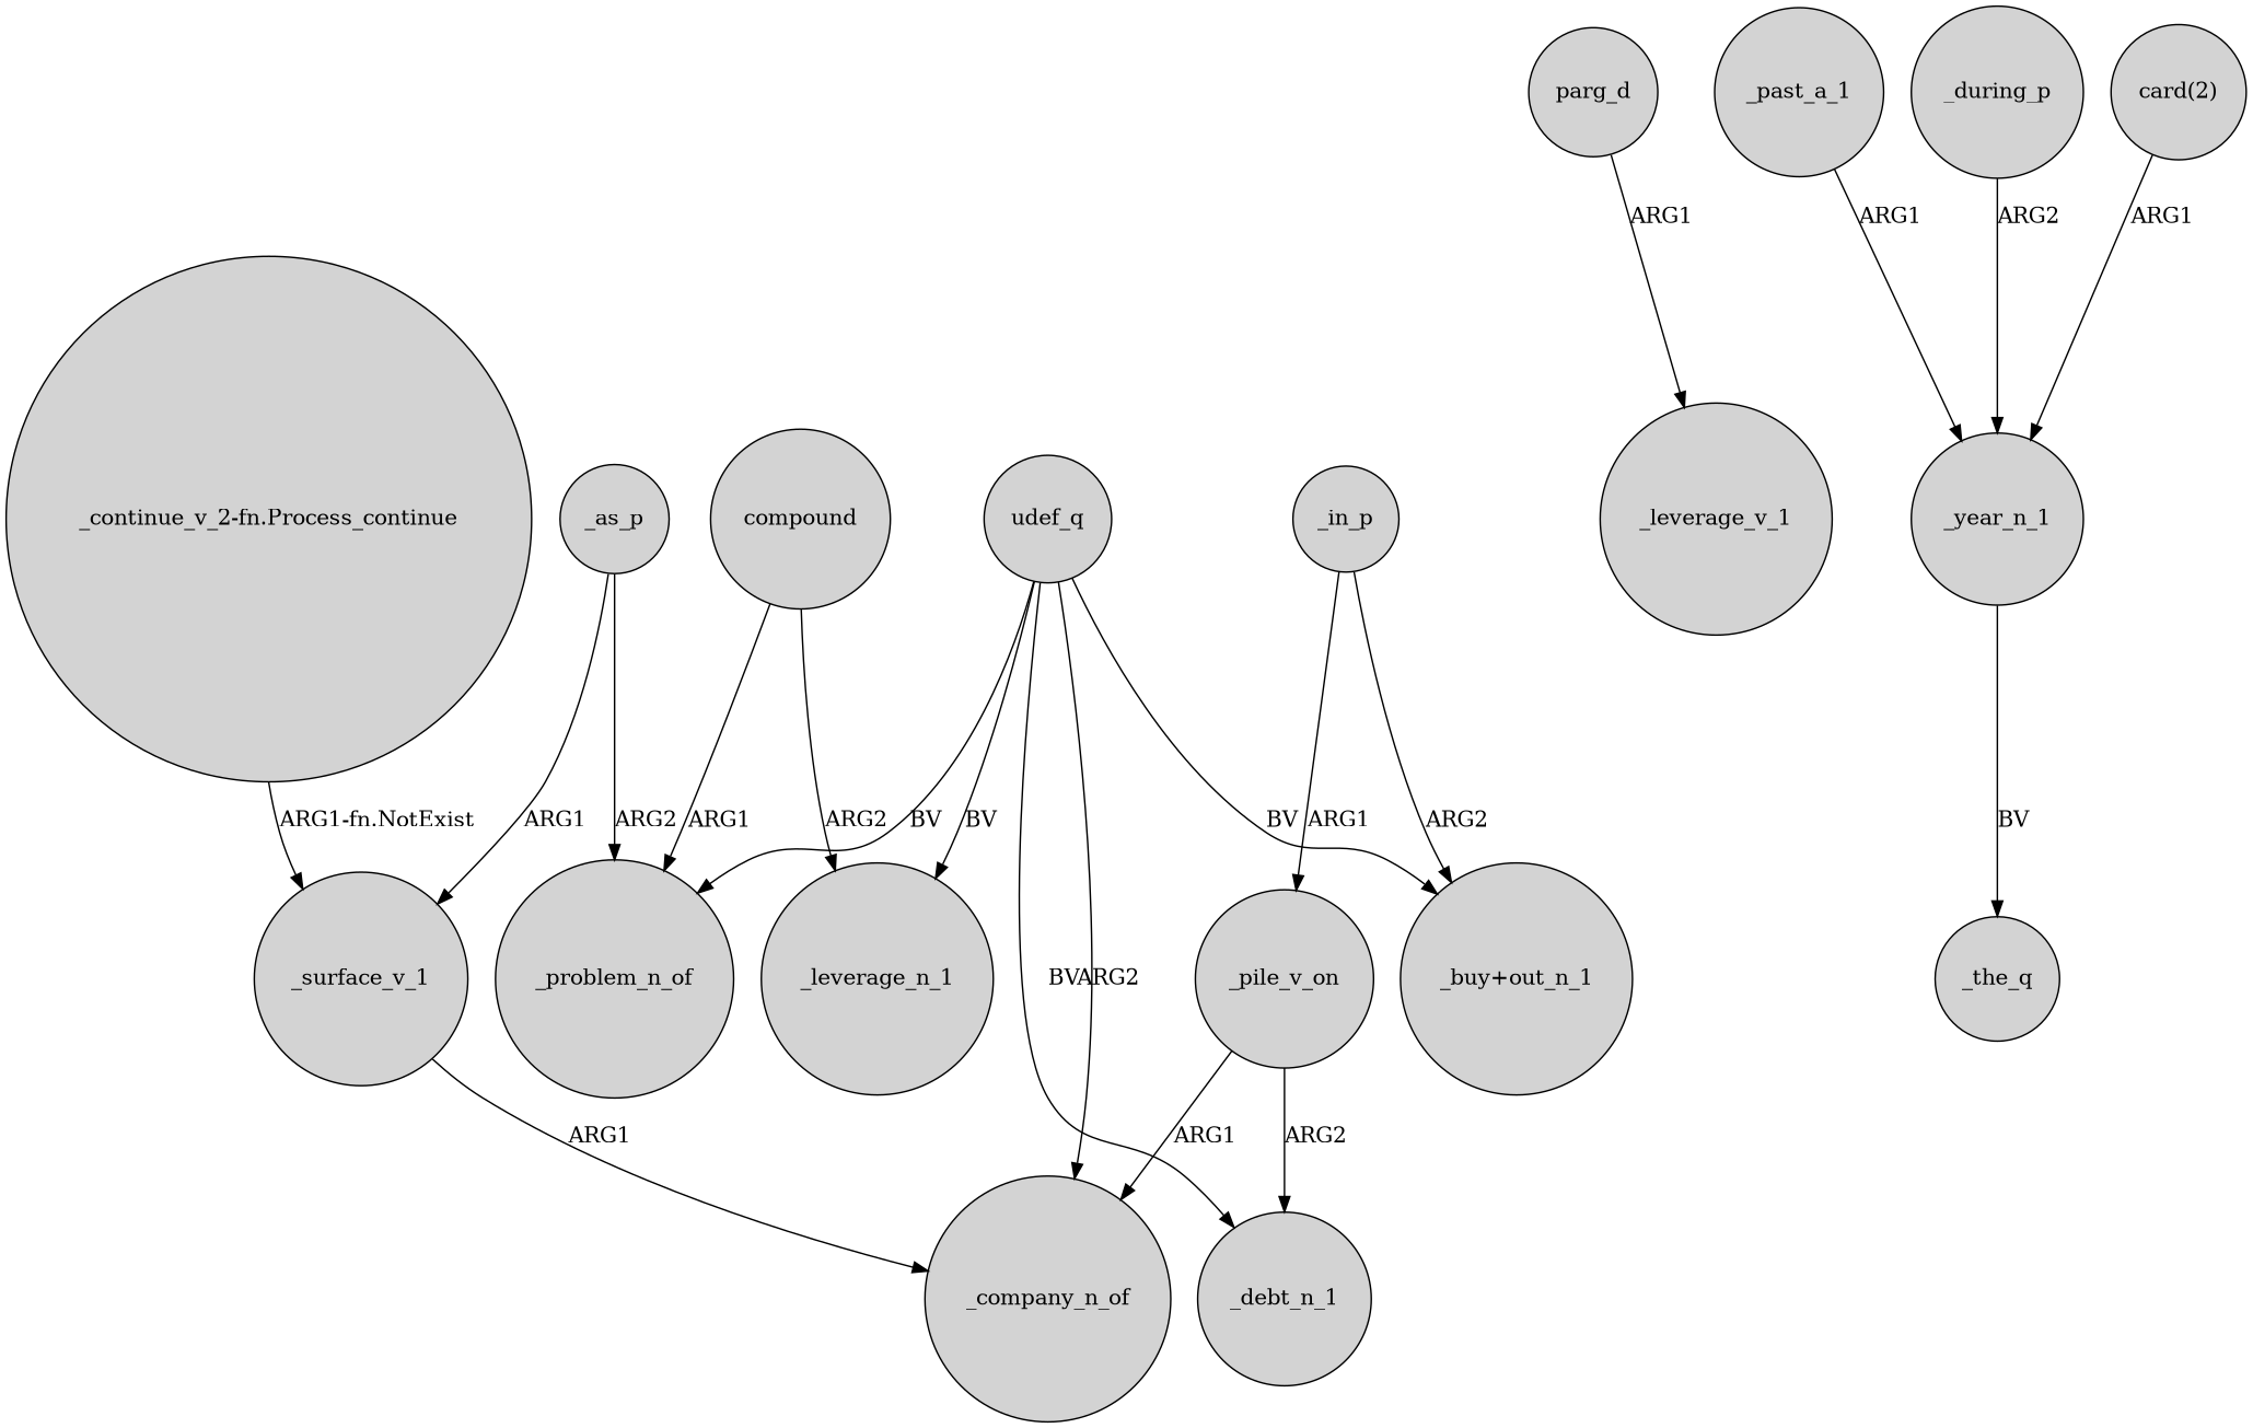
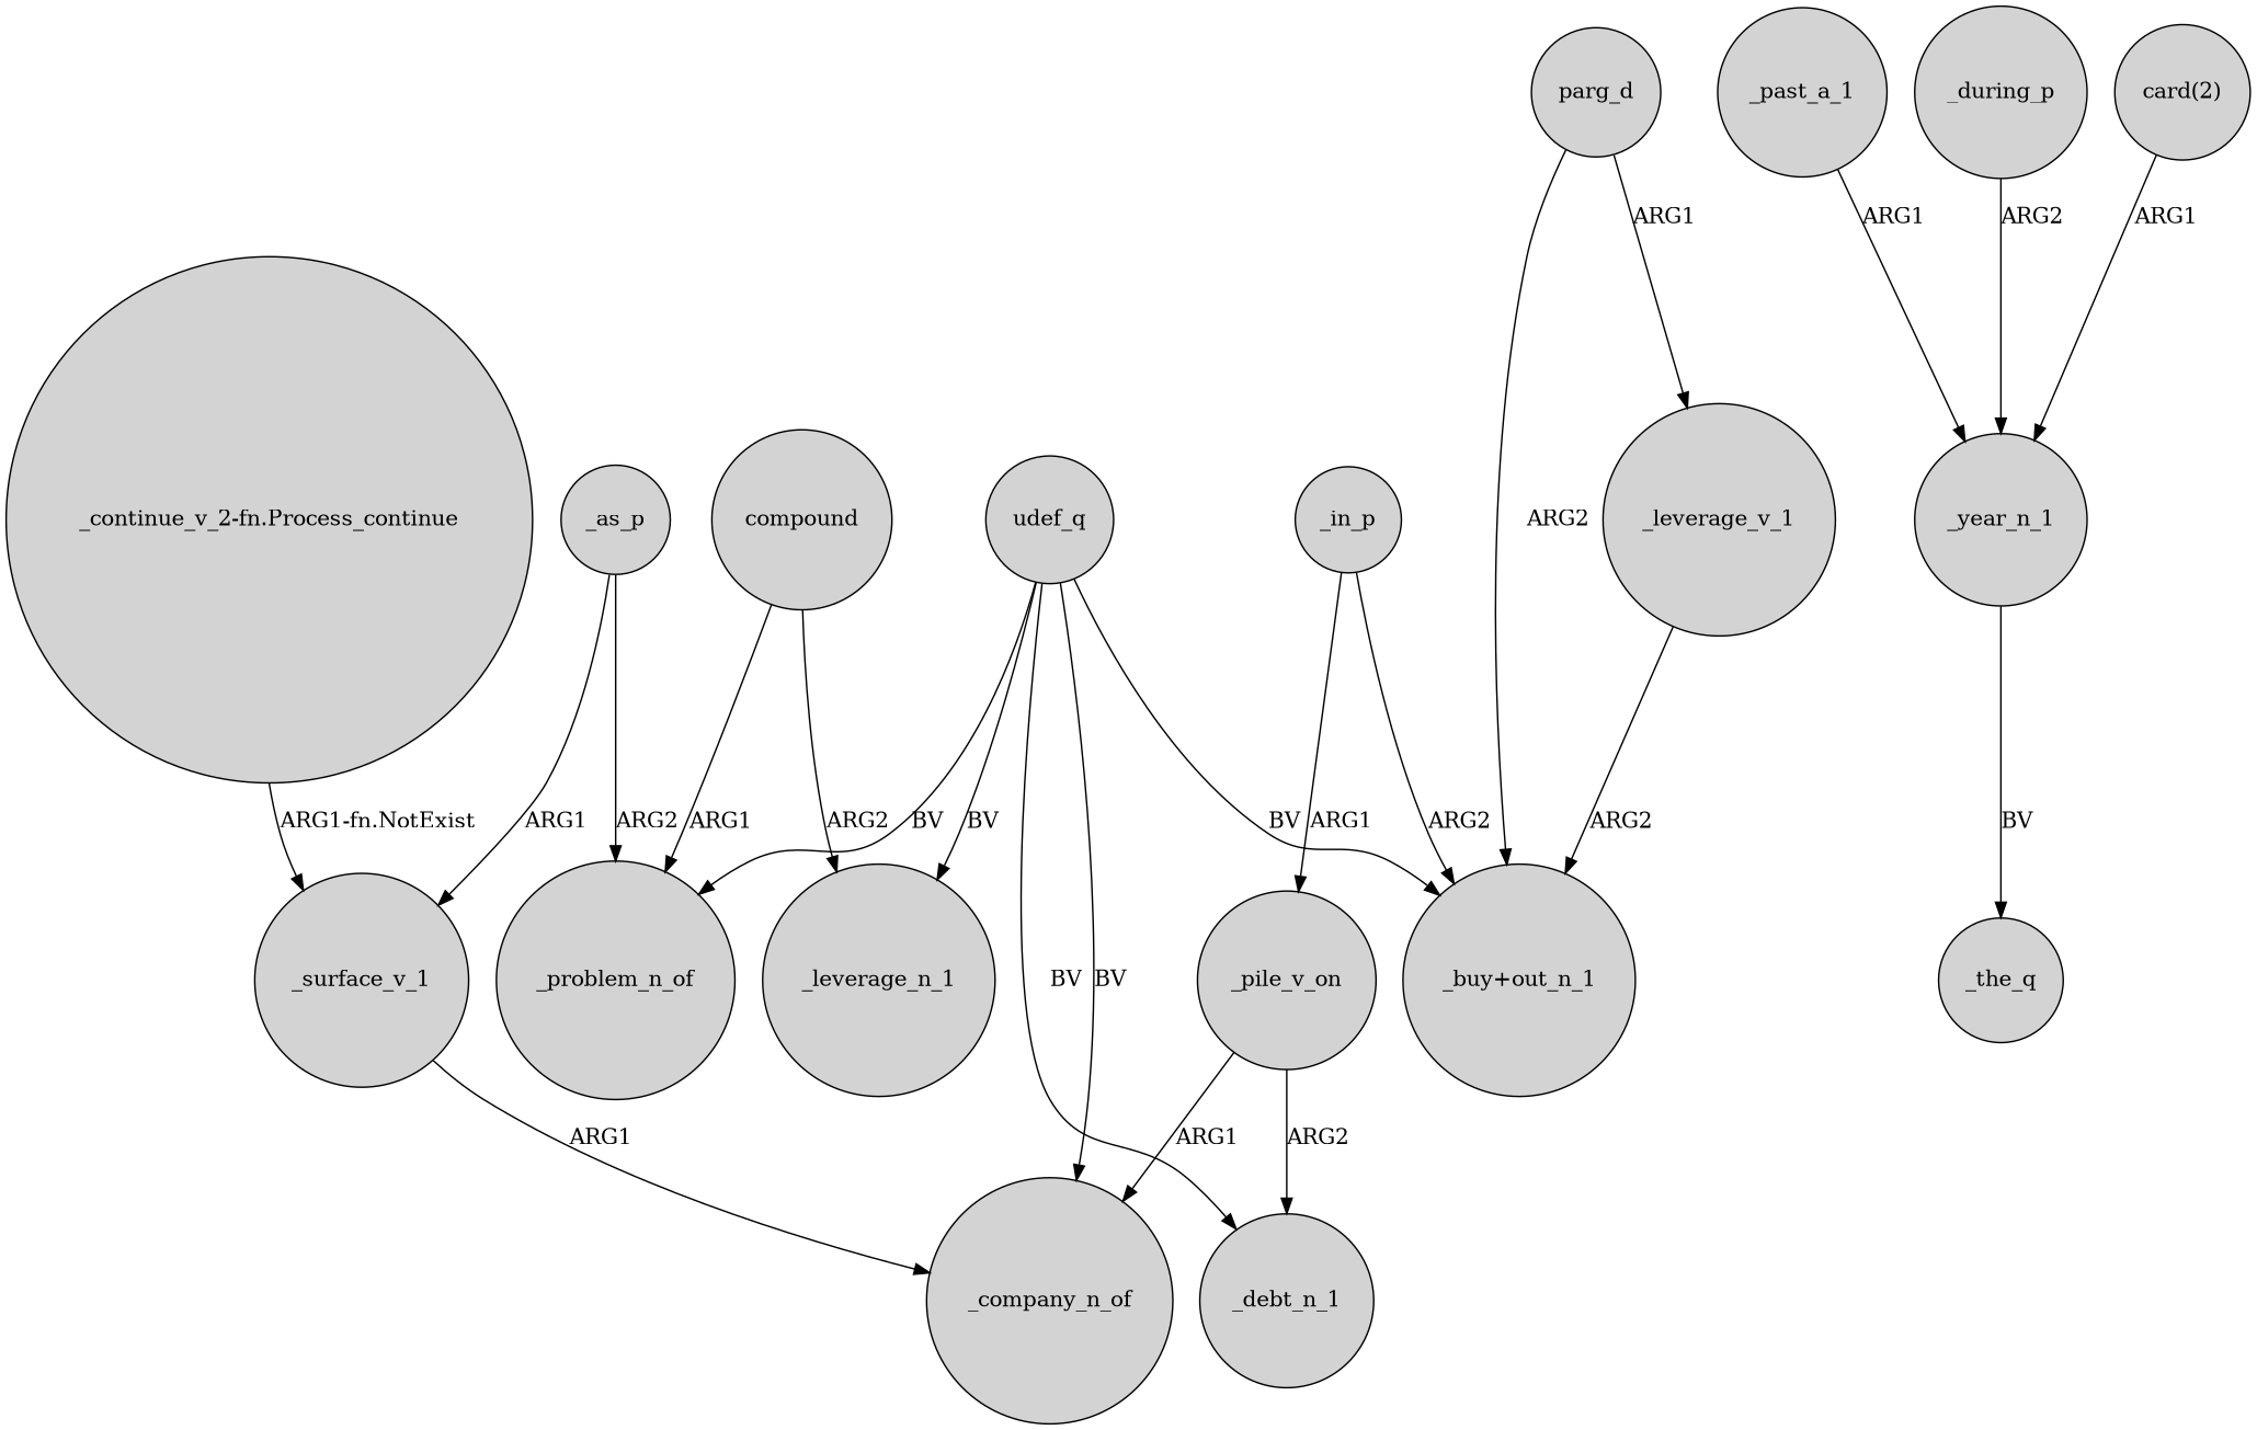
  digraph {
    node [shape=circle style=filled]
    udef_q
    _debt_n_1
    "_buy+out_n_1"
    _problem_n_of
    _company_n_of
    n6 [label=_leverage_n_1]
    _in_p
    _pile_v_on
    parg_d
    _leverage_v_1
    _past_a_1
    _year_n_1
    _the_q
    _as_p
    _surface_v_1
    "_continue_v_2-fn.Process_continue"
    _during_p
    "card(2)"
    compound
    udef_q -> _debt_n_1 [label=BV]
    udef_q -> "_buy+out_n_1" [label=BV]
    udef_q -> _problem_n_of [label=BV]
-   udef_q -> _company_n_of [label=ARG2]
+   udef_q -> _company_n_of [label=BV]
    udef_q -> n6 [label=BV]
    _in_p -> "_buy+out_n_1" [label=ARG2]
    _in_p -> _pile_v_on [label=ARG1]
    _pile_v_on -> _debt_n_1 [label=ARG2]
    _pile_v_on -> _company_n_of [label=ARG1]
+   parg_d -> "_buy+out_n_1" [label=ARG2]
    parg_d -> _leverage_v_1 [label=ARG1]
+   _leverage_v_1 -> "_buy+out_n_1" [label=ARG2]
    _past_a_1 -> _year_n_1 [label=ARG1]
    _year_n_1 -> _the_q [label=BV]
    _as_p -> _problem_n_of [label=ARG2]
    _as_p -> _surface_v_1 [label=ARG1]
    _surface_v_1 -> _company_n_of [label=ARG1]
    "_continue_v_2-fn.Process_continue" -> _surface_v_1 [label="ARG1-fn.NotExist"]
    _during_p -> _year_n_1 [label=ARG2]
    "card(2)" -> _year_n_1 [label=ARG1]
    compound -> _problem_n_of [label=ARG1]
    compound -> n6 [label=ARG2]
  }
